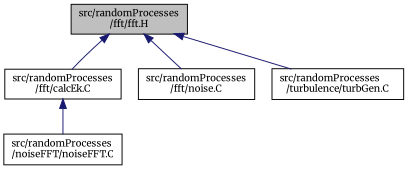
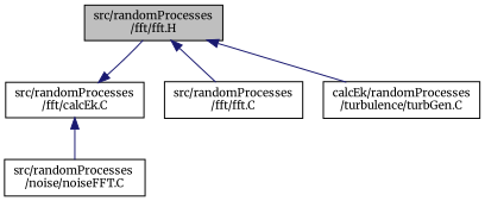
  digraph {
    fontname=Merriweather
    node [color=black fontname=Merriweather fontsize=10 shape=record]
    edge [color=midnightblue dir=back fontname=Merriweather fontsize=10 labelfontname=FreeSans labelfontsize=10 style=solid]
    n1 [fillcolor=grey75 fontcolor=black height=0.2 label="src/randomProcesses\l/fft/fft.H" style=filled width=0.4]
    n2 [height=0.2 label="src/randomProcesses\l/fft/calcEk.C" width=0.4]
-   n3 [height=0.2 label="src/randomProcesses\l/fft/noise.C" width=0.4]
-   n4 [height=0.2 label="src/randomProcesses\l/turbulence/turbGen.C" width=0.4]
-   n5 [height=0.2 label="src/randomProcesses\l/noiseFFT/noiseFFT.C" width=0.4]
-   n1 -> n2
+   n3 [height=0.2 label="src/randomProcesses\l/fft/fft.C" width=0.4]
+   n4 [height=0.2 label="calcEk/randomProcesses\l/turbulence/turbGen.C" width=0.4]
+   n5 [height=0.2 label="src/randomProcesses\l/noise/noiseFFT.C" width=0.4]
+   n2 -> n1
    n1 -> n3
    n1 -> n4
    n2 -> n5
  }
